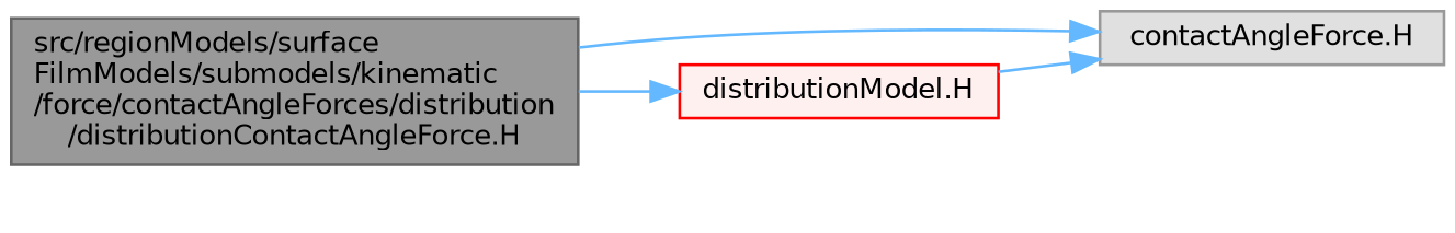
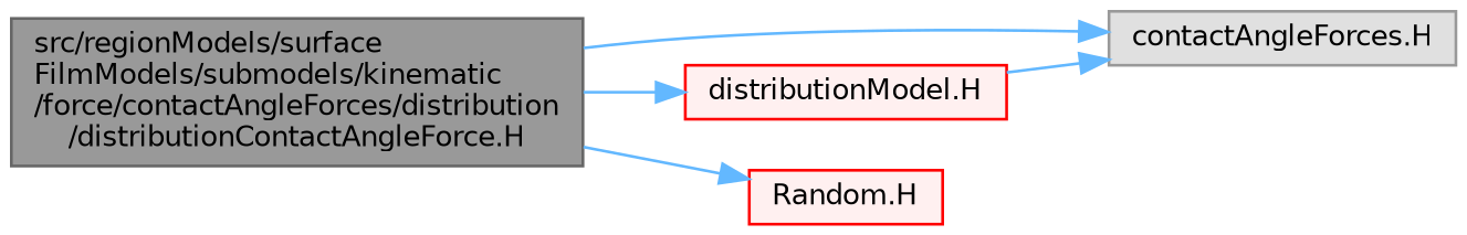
  digraph {
    rankdir=LR
    node [color=red fillcolor="#FFF0F0" fontname=Helvetica fontsize=10 shape=box style=filled]
    edge [color=steelblue1 fontname=Helvetica fontsize=10 labelfontname=Helvetica labelfontsize=10 style=solid]
    n1 [color=gray40 fillcolor=grey60 fontcolor=black height=0.2 label="src/regionModels/surface\lFilmModels/submodels/kinematic\l/force/contactAngleForces/distribution\l/distributionContactAngleForce.H" width=0.4]
-   n2 [color=grey60 fillcolor="#E0E0E0" height=0.2 label="contactAngleForce.H" width=0.4]
+   n2 [color=grey60 fillcolor="#E0E0E0" height=0.2 label="contactAngleForces.H" width=0.4]
    n3 [height=0.2 label="distributionModel.H" width=0.4]
+   n4 [height=0.2 label="Random.H" width=0.4]
    n1 -> n2
    n1 -> n3
+   n1 -> n4
    n3 -> n2
  }
